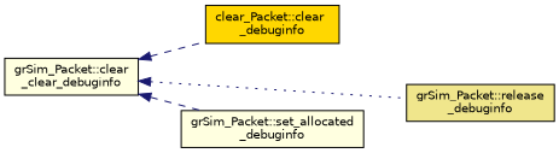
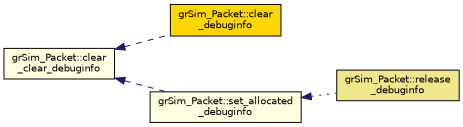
  digraph {
    rankdir=LR
    node [color=black fillcolor=lightyellow fontname=Helvetica fontsize=10 shape=record style=filled]
    edge [color=midnightblue dir=back fontname=Helvetica fontsize=10 labelfontname=Helvetica labelfontsize=10 style=dashed]
    n1 [fontcolor=black height=0.2 label="grSim_Packet::clear\l_clear_debuginfo" width=0.4]
-   n2 [fillcolor=gold height=0.2 label="clear_Packet::clear\l_debuginfo" width=0.4]
+   n2 [fillcolor=gold height=0.2 label="grSim_Packet::clear\l_debuginfo" width=0.4]
    n3 [fillcolor=khaki height=0.2 label="grSim_Packet::release\l_debuginfo" width=0.4]
    n4 [height=0.2 label="grSim_Packet::set_allocated\l_debuginfo" width=0.4]
    n1 -> n2
-   n1 -> n3 [style=dotted]
+   n4 -> n3 [style=dotted]
    n1 -> n4
  }
